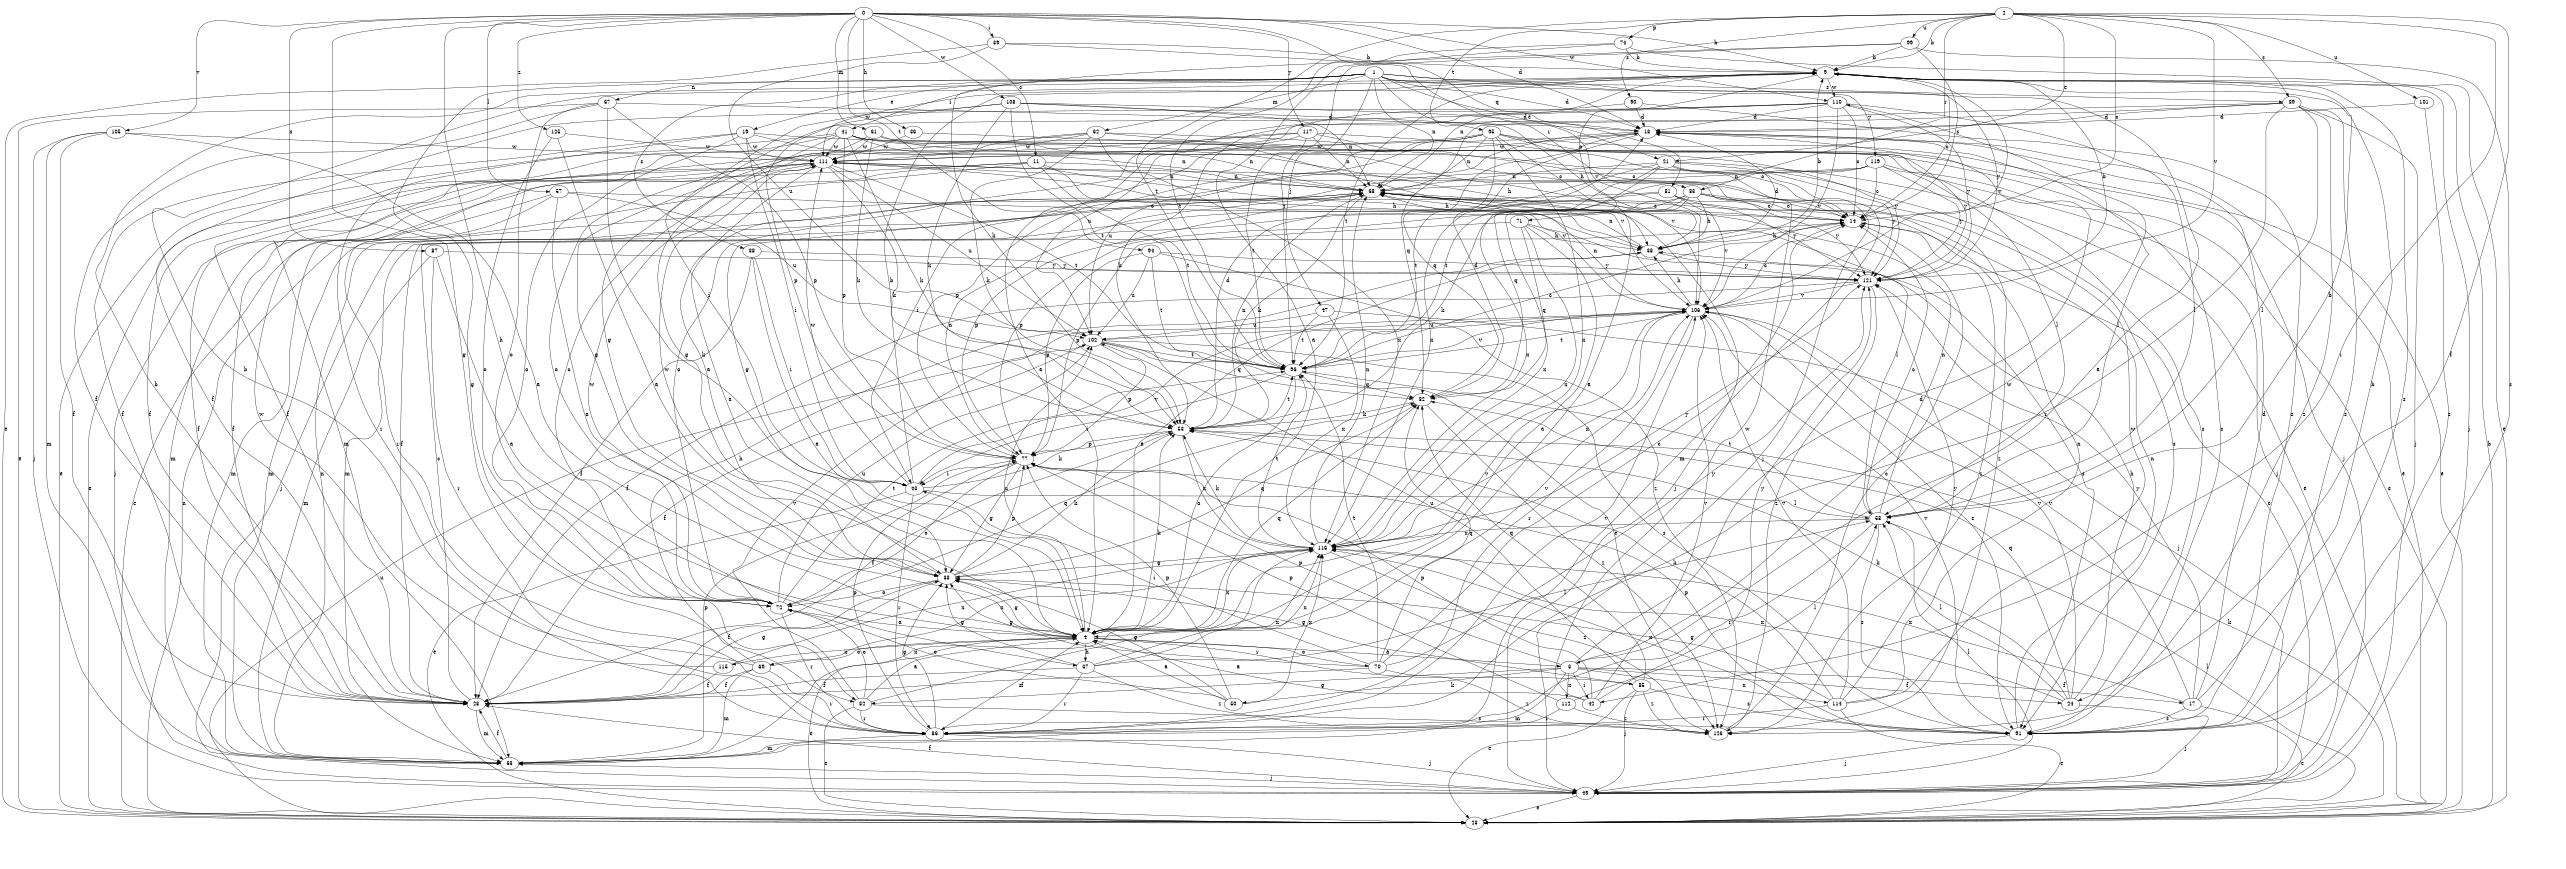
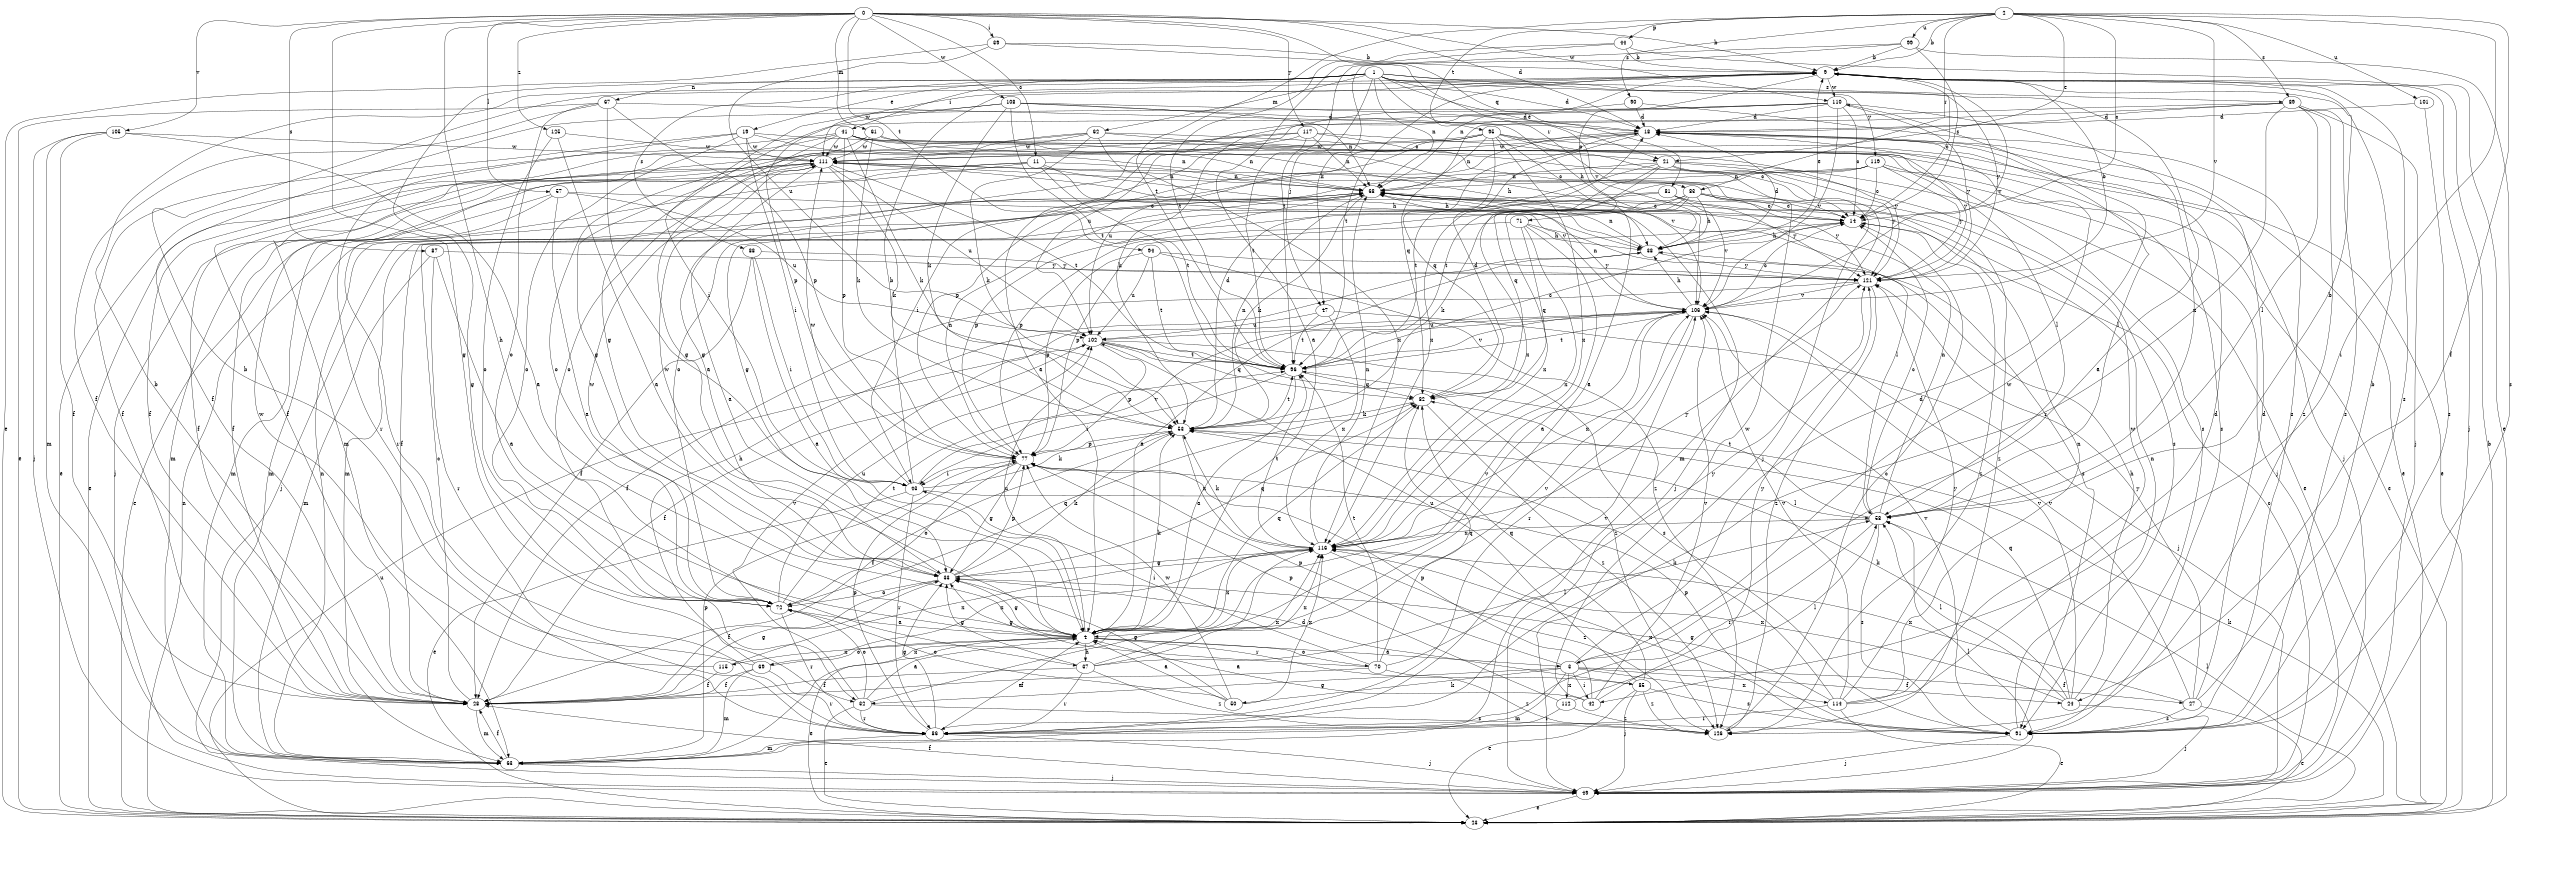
  strict digraph {
    0
    9
    11
    18
    32
-   36
    37
    39
    57
    61
    81
    87
    94
    105
    108
    110
    117
    125
    68
    14
    96
    106
    49
    71
    91
    111
    63
    28
    38
    86
    23
    116
    58
    72
    4
    33
    126
    102
    53
    121
    77
    43
    1
    3
    19
    21
    41
    47
    62
    67
    83
    88
    89
    119
    24
    42
-   27 [label=17]
+   27
    50
    112
    114
    82
    2
-   74
+   74 [label=44]
    90
    95
    99
    101
    69
    70
    85
    115
    0 -> 9 [label=b]
    0 -> 11 [label=c]
    0 -> 18 [label=d]
    0 -> 32 [label=g]
-   0 -> 36 [label=h]
    0 -> 37 [label=h]
    0 -> 39 [label=i]
    0 -> 57 [label=l]
    0 -> 61 [label=m]
    0 -> 81 [label=q]
    0 -> 87 [label=s]
    0 -> 94 [label=t]
    0 -> 105 [label=v]
    0 -> 108 [label=w]
    0 -> 110 [label=w]
    0 -> 117 [label=y]
    0 -> 125 [label=z]
    9 -> 110 [label=w]
    9 -> 68 [label=n]
    9 -> 14 [label=c]
    9 -> 96 [label=t]
    9 -> 106 [label=v]
    9 -> 49 [label=j]
    9 -> 71 [label=o]
    9 -> 91 [label=s]
    9 -> 111 [label=w]
    11 -> 68 [label=n]
    11 -> 96 [label=t]
    11 -> 106 [label=v]
    11 -> 63 [label=m]
    11 -> 28 [label=f]
    11 -> 38 [label=h]
    11 -> 86 [label=r]
    18 -> 111 [label=w]
    18 -> 28 [label=f]
    18 -> 23 [label=e]
    18 -> 116 [label=x]
    18 -> 58 [label=l]
    18 -> 72 [label=o]
    32 -> 106 [label=v]
    32 -> 91 [label=s]
    32 -> 86 [label=r]
    32 -> 23 [label=e]
    32 -> 116 [label=x]
    32 -> 72 [label=o]
    32 -> 4 [label=a]
-   36 -> 106 [label=v]
-   36 -> 111 [label=w]
    37 -> 106 [label=v]
    37 -> 28 [label=f]
    37 -> 86 [label=r]
    37 -> 116 [label=x]
    37 -> 58 [label=l]
    37 -> 33 [label=g]
    37 -> 126 [label=z]
    39 -> 9 [label=b]
    39 -> 106 [label=v]
    39 -> 23 [label=e]
    39 -> 102 [label=u]
    57 -> 14 [label=c]
    57 -> 63 [label=m]
    57 -> 23 [label=e]
    57 -> 4 [label=a]
    57 -> 102 [label=u]
    61 -> 91 [label=s]
    61 -> 111 [label=w]
    61 -> 38 [label=h]
    61 -> 33 [label=g]
    61 -> 53 [label=k]
    81 -> 14 [label=c]
    81 -> 106 [label=v]
    81 -> 49 [label=j]
    81 -> 63 [label=m]
    81 -> 121 [label=y]
    87 -> 63 [label=m]
    87 -> 86 [label=r]
    87 -> 4 [label=a]
    87 -> 121 [label=y]
    94 -> 96 [label=t]
    94 -> 126 [label=z]
    94 -> 102 [label=u]
    94 -> 121 [label=y]
    94 -> 77 [label=p]
    105 -> 49 [label=j]
    105 -> 111 [label=w]
    105 -> 63 [label=m]
    105 -> 28 [label=f]
    105 -> 4 [label=a]
    108 -> 18 [label=d]
    108 -> 68 [label=n]
    108 -> 96 [label=t]
    108 -> 38 [label=h]
    108 -> 53 [label=k]
    108 -> 77 [label=p]
    108 -> 43 [label=i]
    110 -> 18 [label=d]
    110 -> 14 [label=c]
    110 -> 106 [label=v]
    110 -> 28 [label=f]
-   110 -> 58 [label=l]
+   110 -> 58 [label=x]
    110 -> 4 [label=a]
    110 -> 33 [label=g]
    110 -> 121 [label=y]
    117 -> 68 [label=n]
-   117 -> 14 [label=c]
+   117 -> 21 [label=c]
    117 -> 96 [label=t]
    117 -> 72 [label=o]
-   117 -> 33 [label=k]
+   117 -> 33 [label=g]
    117 -> 121 [label=y]
    117 -> 43 [label=i]
    125 -> 111 [label=w]
    125 -> 72 [label=o]
    125 -> 4 [label=a]
    68 -> 14 [label=c]
    68 -> 49 [label=j]
    68 -> 63 [label=m]
    68 -> 58 [label=l]
    68 -> 53 [label=k]
    68 -> 77 [label=p]
    14 -> 38 [label=h]
    14 -> 126 [label=z]
    96 -> 14 [label=c]
    96 -> 106 [label=v]
    96 -> 4 [label=a]
    96 -> 43 [label=i]
    96 -> 82 [label=q]
    106 -> 68 [label=n]
    106 -> 14 [label=c]
    106 -> 96 [label=t]
-   106 -> 91 [label=s]
    106 -> 38 [label=h]
    106 -> 86 [label=r]
    106 -> 116 [label=x]
    106 -> 102 [label=u]
    49 -> 14 [label=c]
    49 -> 28 [label=f]
    49 -> 23 [label=e]
    49 -> 58 [label=l]
    71 -> 91 [label=s]
    71 -> 38 [label=h]
    71 -> 116 [label=x]
    71 -> 4 [label=a]
    71 -> 77 [label=p]
    71 -> 82 [label=q]
    91 -> 68 [label=n]
    91 -> 106 [label=v]
    91 -> 49 [label=j]
    91 -> 116 [label=x]
    91 -> 77 [label=p]
    111 -> 68 [label=n]
    111 -> 96 [label=t]
    111 -> 49 [label=j]
    111 -> 28 [label=f]
    111 -> 38 [label=h]
    111 -> 23 [label=e]
    111 -> 4 [label=a]
    111 -> 102 [label=u]
    111 -> 53 [label=k]
    63 -> 68 [label=n]
-   49 -> 63 [label=j]
+   63 -> 49 [label=j]
    63 -> 28 [label=f]
    63 -> 116 [label=x]
    63 -> 77 [label=p]
    28 -> 9 [label=b]
    28 -> 14 [label=c]
    28 -> 63 [label=m]
    28 -> 33 [label=g]
-   38 -> 9 [label=b]
+   38 -> 9 [label=e]
    38 -> 18 [label=d]
    38 -> 68 [label=n]
    38 -> 4 [label=a]
    38 -> 121 [label=y]
    86 -> 106 [label=v]
    86 -> 49 [label=j]
    86 -> 63 [label=m]
-   86 -> 4 [label=s]
+   86 -> 4 [label=a]
    86 -> 33 [label=g]
    86 -> 77 [label=p]
    23 -> 9 [label=b]
    23 -> 68 [label=n]
    23 -> 58 [label=l]
    23 -> 102 [label=u]
    23 -> 53 [label=k]
    116 -> 68 [label=n]
    116 -> 96 [label=t]
    116 -> 33 [label=g]
    116 -> 126 [label=z]
    116 -> 53 [label=k]
    116 -> 121 [label=y]
    58 -> 9 [label=b]
    58 -> 68 [label=n]
    58 -> 14 [label=c]
    58 -> 96 [label=t]
    58 -> 91 [label=s]
    58 -> 86 [label=r]
    58 -> 116 [label=x]
    72 -> 96 [label=t]
    72 -> 111 [label=w]
    72 -> 86 [label=r]
    72 -> 4 [label=a]
    72 -> 102 [label=u]
    72 -> 82 [label=q]
    4 -> 37 [label=h]
    4 -> 106 [label=v]
    4 -> 23 [label=e]
    4 -> 116 [label=x]
    4 -> 33 [label=g]
    4 -> 102 [label=u]
    4 -> 53 [label=k]
    4 -> 3 [label=a]
    4 -> 82 [label=q]
    4 -> 69 [label=o]
    4 -> 70 [label=o]
    4 -> 85 [label=r]
    4 -> 115 [label=x]
    33 -> 111 [label=w]
    33 -> 28 [label=f]
    33 -> 72 [label=o]
    33 -> 53 [label=k]
    33 -> 77 [label=p]
    33 -> 82 [label=q]
    126 -> 14 [label=c]
    102 -> 96 [label=t]
    102 -> 91 [label=s]
    102 -> 28 [label=f]
-   102 -> 126 [label=e]
+   102 -> 126 [label=z]
    102 -> 77 [label=p]
    102 -> 82 [label=q]
    53 -> 18 [label=d]
    53 -> 68 [label=n]
    53 -> 96 [label=t]
    53 -> 28 [label=f]
    53 -> 116 [label=x]
    53 -> 77 [label=p]
    121 -> 9 [label=b]
    121 -> 106 [label=v]
    121 -> 28 [label=f]
    121 -> 126 [label=z]
    77 -> 68 [label=n]
    77 -> 72 [label=o]
    77 -> 33 [label=g]
    77 -> 43 [label=i]
    43 -> 9 [label=b]
    43 -> 106 [label=v]
    43 -> 111 [label=w]
    43 -> 86 [label=r]
    43 -> 23 [label=e]
    43 -> 58 [label=l]
    43 -> 53 [label=k]
    1 -> 18 [label=d]
    1 -> 32 [label=g]
    1 -> 68 [label=n]
    1 -> 121 [label=y]
    1 -> 3 [label=a]
    1 -> 19 [label=e]
    1 -> 21 [label=e]
    1 -> 41 [label=i]
    1 -> 47 [label=j]
    1 -> 62 [label=m]
    1 -> 67 [label=n]
    1 -> 83 [label=r]
    1 -> 88 [label=s]
    1 -> 89 [label=s]
    1 -> 119 [label=y]
    3 -> 18 [label=d]
    3 -> 32 [label=g]
    3 -> 110 [label=w]
    3 -> 63 [label=m]
    3 -> 77 [label=p]
    3 -> 24 [label=f]
    3 -> 42 [label=i]
    3 -> 27 [label=f]
    3 -> 50 [label=k]
    3 -> 112 [label=x]
    3 -> 114 [label=x]
    19 -> 68 [label=n]
    19 -> 91 [label=s]
    19 -> 111 [label=w]
    19 -> 28 [label=f]
    19 -> 86 [label=r]
    19 -> 72 [label=o]
    19 -> 43 [label=i]
    21 -> 68 [label=n]
    21 -> 96 [label=t]
    21 -> 91 [label=s]
    21 -> 63 [label=m]
    21 -> 23 [label=e]
    21 -> 116 [label=x]
    21 -> 121 [label=y]
    21 -> 82 [label=q]
    41 -> 68 [label=n]
    41 -> 49 [label=j]
    41 -> 111 [label=w]
    41 -> 28 [label=f]
    41 -> 23 [label=e]
    41 -> 58 [label=l]
    41 -> 33 [label=g]
    41 -> 53 [label=k]
    41 -> 121 [label=y]
    41 -> 77 [label=p]
    47 -> 96 [label=t]
    47 -> 49 [label=j]
    47 -> 116 [label=x]
    47 -> 102 [label=u]
    62 -> 14 [label=c]
    62 -> 106 [label=v]
    62 -> 111 [label=w]
    62 -> 63 [label=m]
    62 -> 116 [label=x]
    62 -> 72 [label=o]
    62 -> 53 [label=k]
    67 -> 18 [label=d]
    67 -> 28 [label=f]
    67 -> 23 [label=e]
    67 -> 72 [label=o]
    67 -> 4 [label=a]
    67 -> 77 [label=p]
    83 -> 14 [label=c]
    83 -> 28 [label=f]
    83 -> 38 [label=h]
    83 -> 116 [label=x]
    83 -> 126 [label=z]
    83 -> 53 [label=k]
    83 -> 121 [label=y]
    83 -> 77 [label=p]
    88 -> 28 [label=f]
    88 -> 4 [label=a]
    88 -> 121 [label=y]
    88 -> 43 [label=i]
    89 -> 18 [label=d]
    89 -> 49 [label=j]
    89 -> 91 [label=s]
    89 -> 86 [label=r]
    89 -> 58 [label=l]
    89 -> 126 [label=z]
    89 -> 102 [label=u]
    89 -> 82 [label=q]
    119 -> 68 [label=n]
    119 -> 14 [label=c]
    119 -> 96 [label=t]
    119 -> 49 [label=j]
    119 -> 23 [label=e]
    119 -> 33 [label=g]
    119 -> 121 [label=y]
    24 -> 106 [label=v]
    24 -> 49 [label=j]
    24 -> 38 [label=h]
    24 -> 116 [label=x]
    24 -> 58 [label=l]
    24 -> 53 [label=k]
    24 -> 82 [label=q]
    42 -> 106 [label=v]
    42 -> 111 [label=w]
    42 -> 4 [label=a]
    42 -> 121 [label=y]
    42 -> 77 [label=p]
    27 -> 9 [label=b]
    27 -> 18 [label=d]
    27 -> 106 [label=v]
    27 -> 91 [label=s]
    27 -> 23 [label=e]
    27 -> 116 [label=x]
    27 -> 121 [label=y]
    50 -> 116 [label=x]
    50 -> 72 [label=o]
    50 -> 4 [label=a]
    50 -> 33 [label=g]
-   50 -> 77 [label=p]
+   50 -> 77 [label=w]
    112 -> 86 [label=r]
    112 -> 58 [label=l]
    112 -> 126 [label=z]
    112 -> 77 [label=p]
+   114 -> 18 [label=d]
    114 -> 68 [label=n]
    114 -> 106 [label=v]
    114 -> 111 [label=w]
    114 -> 86 [label=r]
    114 -> 23 [label=e]
    114 -> 33 [label=g]
    114 -> 53 [label=k]
    114 -> 121 [label=y]
    82 -> 18 [label=d]
    82 -> 126 [label=z]
    82 -> 53 [label=k]
    2 -> 9 [label=b]
    2 -> 14 [label=c]
    2 -> 96 [label=t]
    2 -> 106 [label=v]
    2 -> 21 [label=e]
    2 -> 83 [label=r]
    2 -> 89 [label=s]
    2 -> 24 [label=f]
    2 -> 42 [label=i]
    2 -> 74 [label=p]
    2 -> 90 [label=s]
    2 -> 95 [label=t]
    2 -> 99 [label=u]
    2 -> 101 [label=u]
    74 -> 9 [label=b]
    74 -> 96 [label=t]
    74 -> 23 [label=e]
    74 -> 4 [label=a]
    90 -> 18 [label=d]
    90 -> 91 [label=s]
    90 -> 53 [label=k]
    95 -> 68 [label=n]
    95 -> 14 [label=c]
    95 -> 49 [label=j]
    95 -> 111 [label=w]
    95 -> 23 [label=e]
    95 -> 116 [label=x]
    95 -> 4 [label=a]
    95 -> 102 [label=u]
    95 -> 77 [label=p]
    95 -> 82 [label=q]
    99 -> 9 [label=b]
    99 -> 14 [label=s]
    99 -> 96 [label=t]
    99 -> 91 [label=s]
-   99 -> 53 [label=k]
+   99 -> 47 [label=k]
    101 -> 18 [label=d]
    101 -> 91 [label=s]
    69 -> 9 [label=b]
    69 -> 63 [label=m]
    69 -> 28 [label=f]
    69 -> 38 [label=h]
    69 -> 86 [label=r]
    69 -> 116 [label=x]
-   70 -> 14 [label=c]
    70 -> 96 [label=t]
    70 -> 28 [label=f]
    70 -> 33 [label=g]
    70 -> 126 [label=z]
    70 -> 121 [label=y]
    70 -> 43 [label=i]
    70 -> 82 [label=q]
    85 -> 49 [label=j]
    85 -> 91 [label=s]
    85 -> 23 [label=e]
-   85 -> 33 [label=g]
+   85 -> 33 [label=d]
    85 -> 126 [label=z]
    85 -> 102 [label=u]
    85 -> 82 [label=q]
    115 -> 111 [label=w]
    115 -> 28 [label=f]
    115 -> 116 [label=x]
  }
